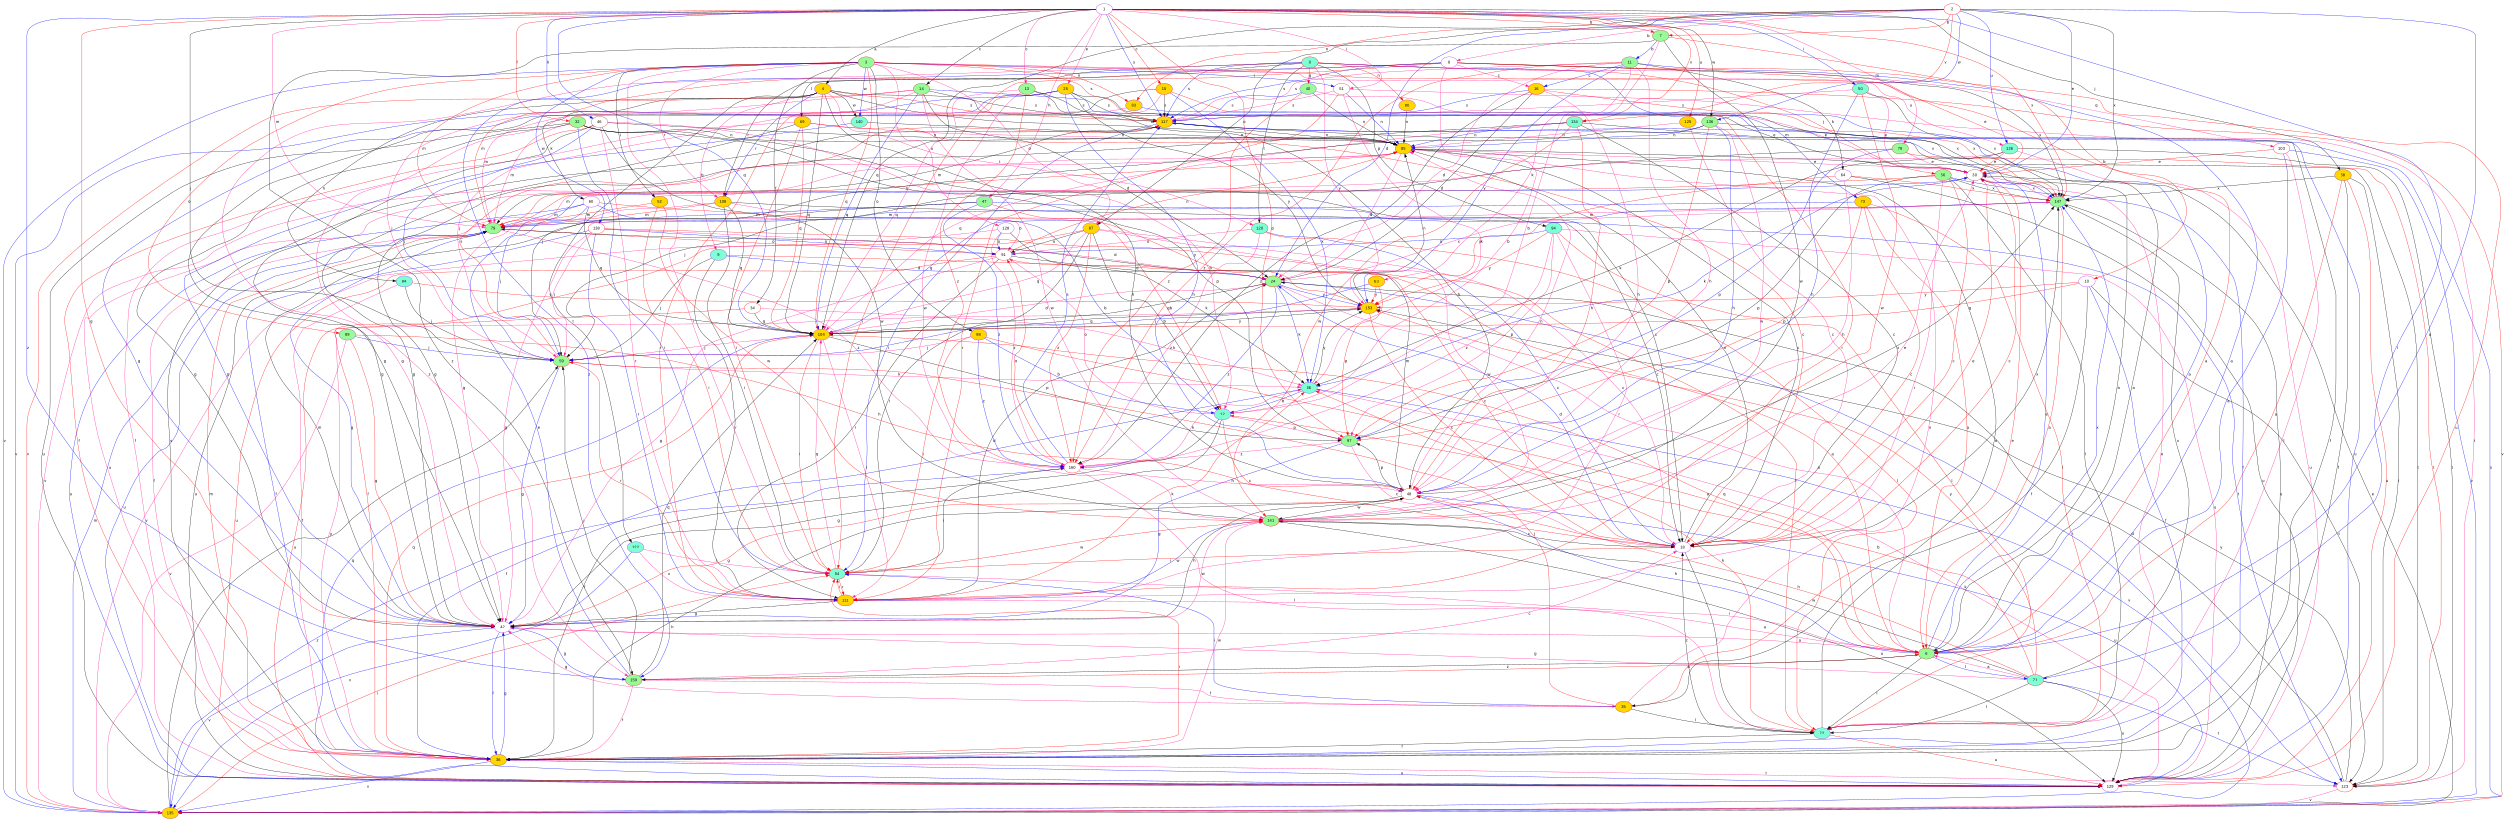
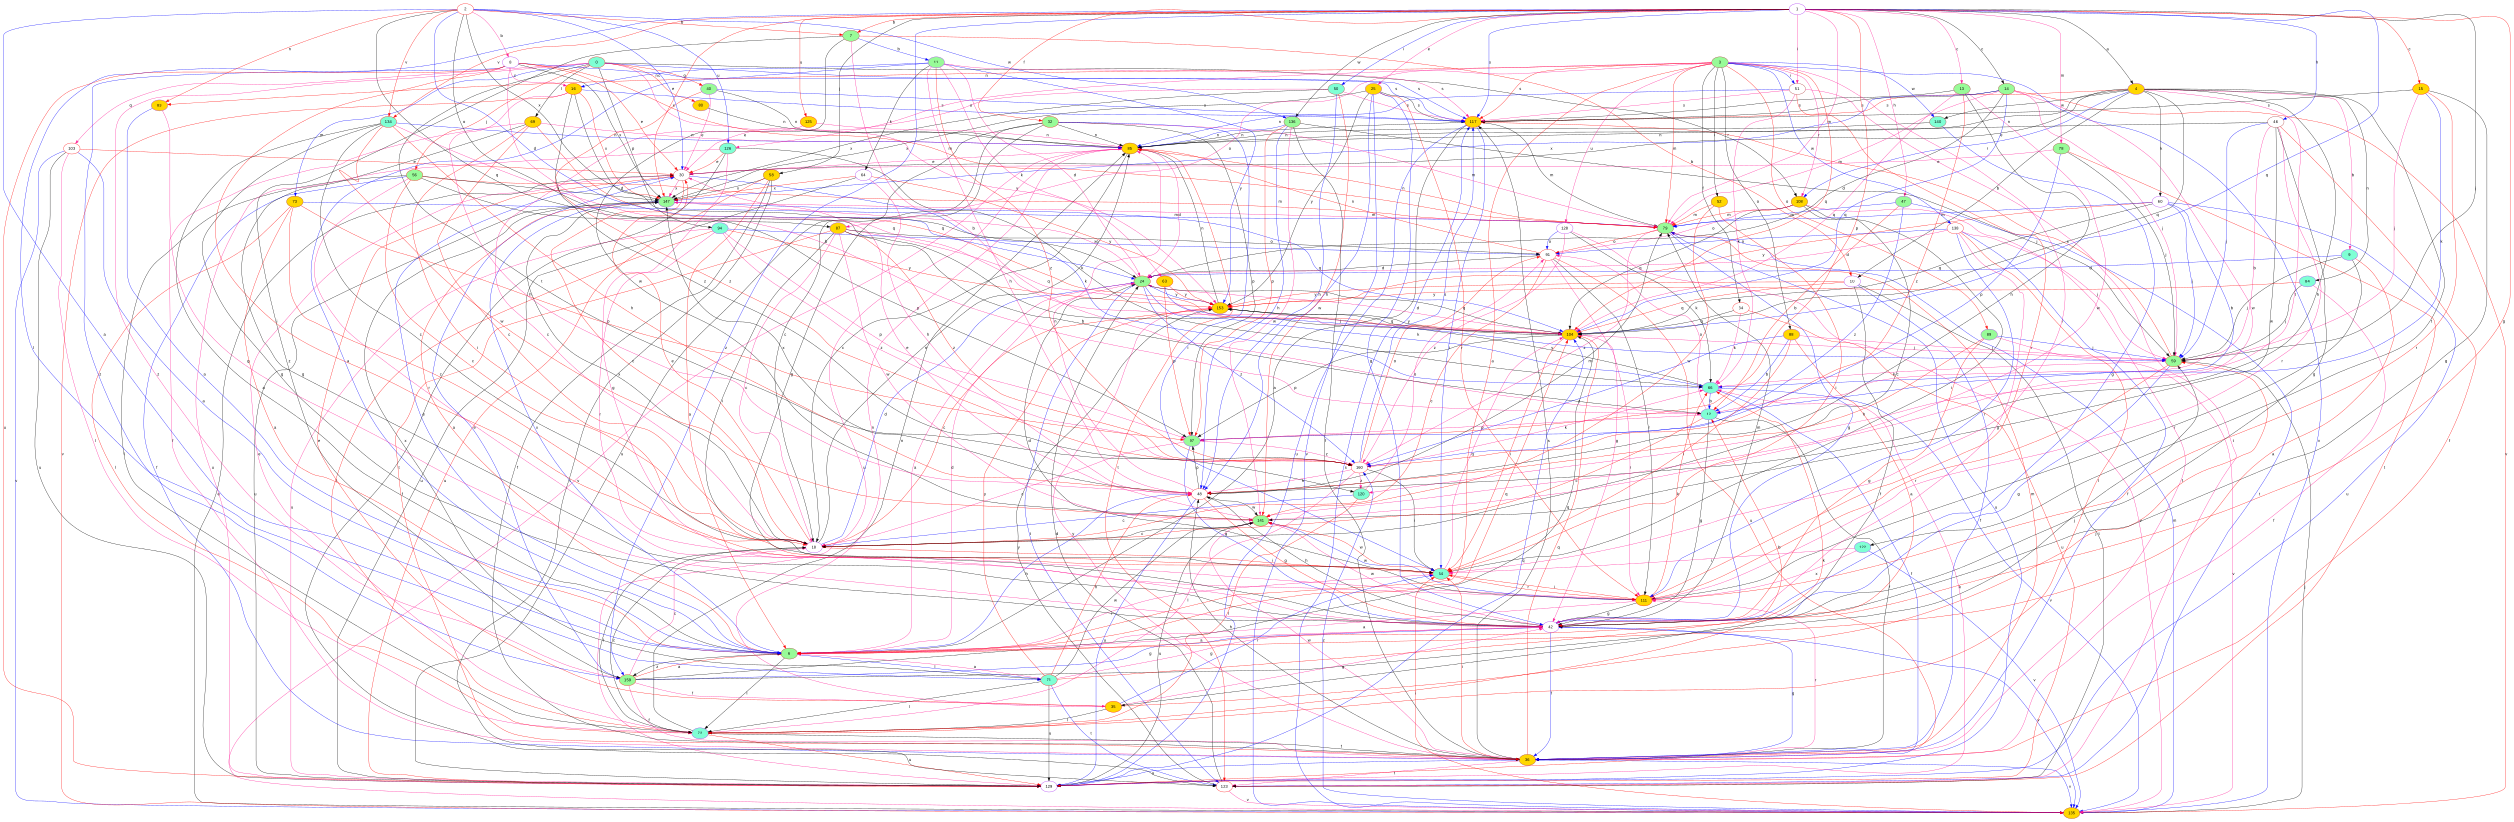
  strict digraph {
    fontname="Liberation Sans"
    node [color=purple fillcolor=gold fontname="Liberation Sans" style=filled]
    edge [color=black fontname="Liberation Sans"]
    0 [color=red fillcolor=aquamarine]
    40 [fillcolor=palegreen]
    56 [color=red fillcolor=palegreen]
    69 [color=brown]
    73 [color=brown]
    80
    94 [fillcolor=aquamarine]
    103 [color=red fillcolor=white]
    108 [color=brown]
    117 [color=red]
    120 [color=brown fillcolor=aquamarine]
    153 [color=brown]
    159 [color=red fillcolor=palegreen]
    30 [color=brown fillcolor=white]
    85 [color=brown]
    160 [color=red fillcolor=white]
    79 [color=brown fillcolor=palegreen]
    97 [fillcolor=palegreen]
    147 [fillcolor=palegreen]
    72 [fillcolor=aquamarine]
    111 [color=red]
    36 [color=brown]
    18 [fillcolor=white]
    42 [fillcolor=white]
    104
    54 [color=red fillcolor=aquamarine]
    6 [color=brown fillcolor=palegreen]
    129 [fillcolor=white]
    91 [color=red fillcolor=white]
    135 [color=brown]
    59 [color=red fillcolor=palegreen]
    35 [color=red]
    1 [fillcolor=white]
    4
    7 [color=brown fillcolor=palegreen]
    13 [color=brown fillcolor=palegreen]
    14 [color=brown fillcolor=palegreen]
    15 [color=red]
    25
    32 [color=red fillcolor=palegreen]
    46 [color=brown fillcolor=white]
    47 [fillcolor=palegreen]
    50 [color=brown fillcolor=aquamarine]
    51 [color=brown fillcolor=white]
    58 [color=brown]
    71 [color=red fillcolor=aquamarine]
    78 [color=brown fillcolor=palegreen]
    125 [color=red]
    134 [color=red fillcolor=aquamarine]
    136 [color=brown fillcolor=palegreen]
    140 [color=brown fillcolor=aquamarine]
    9 [fillcolor=aquamarine]
    10 [fillcolor=white]
    48 [color=red fillcolor=white]
    60 [fillcolor=white]
    84 [fillcolor=aquamarine]
    122 [fillcolor=aquamarine]
    11 [fillcolor=palegreen]
    12 [fillcolor=aquamarine]
    141 [color=red fillcolor=palegreen]
    24 [color=red fillcolor=palegreen]
    66 [fillcolor=aquamarine]
    123 [color=red fillcolor=white]
    2 [color=red fillcolor=white]
    8 [fillcolor=white]
    83
    87
    126 [color=brown fillcolor=aquamarine]
    16 [color=red]
    3 [color=brown fillcolor=palegreen]
    34 [color=red fillcolor=white]
    52 [color=brown]
    88
    89 [fillcolor=palegreen]
    128 [fillcolor=white]
    138 [color=red fillcolor=white]
    63 [color=red]
    64 [fillcolor=white]
    0 -> 40 [color=red label=g]
    0 -> 56 [color=red label=j]
    0 -> 69 [label=l]
    0 -> 73 [color=blue label=m]
    0 -> 80 [color=red label=n]
    0 -> 94 [label=p]
    0 -> 103 [color=deeppink label=q]
    0 -> 108 [label=r]
    0 -> 117 [color=blue label=s]
    0 -> 120 [label=t]
    0 -> 153 [color=deeppink label=y]
    0 -> 159 [color=deeppink label=z]
    40 -> 117 [color=blue label=s]
    40 -> 30 [color=deeppink label=e]
    40 -> 85 [label=n]
    40 -> 160 [color=red label=z]
    56 -> 79 [color=red label=m]
    56 -> 97 [label=p]
    56 -> 147 [label=x]
    56 -> 72 [label=l]
    56 -> 111 [color=deeppink label=r]
    56 -> 36 [color=blue label=f]
    56 -> 18 [color=red label=c]
    69 -> 85 [color=deeppink label=n]
    69 -> 36 [color=deeppink label=f]
    69 -> 18 [color=red label=c]
    69 -> 42 [label=g]
    69 -> 104 [color=red label=q]
    69 -> 54 [color=red label=i]
    73 -> 79 [color=blue label=m]
    73 -> 97 [color=red label=p]
    73 -> 72 [color=red label=l]
    73 -> 18 [color=red label=c]
    73 -> 6 [color=red label=a]
    80 -> 85 [label=n]
    94 -> 153 [color=red label=y]
    94 -> 160 [color=deeppink label=z]
    94 -> 97 [color=deeppink label=p]
    94 -> 72 [color=red label=l]
    94 -> 111 [color=deeppink label=r]
    94 -> 129 [color=deeppink label=u]
    94 -> 91 [color=blue label=o]
    103 -> 30 [color=red label=e]
    103 -> 72 [color=deeppink label=l]
    103 -> 6 [color=blue label=a]
    103 -> 135 [color=blue label=v]
    108 -> 79 [color=red label=m]
    108 -> 36 [color=deeppink label=f]
    108 -> 18 [label=c]
    108 -> 104 [label=q]
    108 -> 54 [label=i]
    108 -> 91 [color=deeppink label=o]
    117 -> 85 [label=n]
    117 -> 79 [label=m]
    117 -> 54 [color=blue label=i]
    117 -> 6 [label=a]
    117 -> 129 [color=blue label=u]
-   120 -> 160 [color=deeppink label=z]
+   160 -> 120 [color=deeppink label=z]
    120 -> 72 [color=red label=l]
    120 -> 18 [color=blue label=c]
    120 -> 91 [color=deeppink label=o]
    153 -> 85 [label=n]
    153 -> 18 [color=red label=c]
    153 -> 104 [label=q]
    159 -> 30 [color=blue label=e]
    159 -> 36 [color=deeppink label=f]
    159 -> 18 [color=deeppink label=c]
    159 -> 42 [color=blue label=g]
    159 -> 104 [label=q]
    159 -> 6 [color=red label=a]
    159 -> 59 [label=j]
    159 -> 35 [color=deeppink label=f]
    30 -> 147 [color=deeppink label=x]
    30 -> 18 [color=red label=c]
    30 -> 66 [color=blue label=k]
    85 -> 30 [color=deeppink label=e]
    85 -> 18 [label=c]
    85 -> 129 [color=deeppink label=u]
    85 -> 135 [color=deeppink label=v]
    85 -> 24 [color=deeppink label=d]
-   85 -> 123 [label=t]
+   85 -> 123 [color=red label=t]
    160 -> 117 [color=blue label=s]
    160 -> 72 [color=deeppink label=l]
    160 -> 54 [label=i]
    160 -> 91 [color=red label=o]
    160 -> 48 [color=deeppink label=h]
    160 -> 66 [color=deeppink label=k]
    79 -> 85 [color=red label=n]
    79 -> 160 [color=deeppink label=z]
    79 -> 42 [color=blue label=g]
    79 -> 129 [color=blue label=u]
    79 -> 91 [color=red label=o]
    97 -> 160 [color=deeppink label=z]
    97 -> 18 [color=deeppink label=c]
    97 -> 42 [color=blue label=g]
    147 -> 79 [color=deeppink label=m]
    147 -> 104 [color=blue label=q]
    147 -> 6 [color=red label=a]
    147 -> 129 [label=u]
    72 -> 30 [color=deeppink label=e]
    72 -> 85 [label=n]
    72 -> 36 [label=f]
    72 -> 18 [label=c]
    72 -> 129 [color=red label=u]
    72 -> 66 [color=red label=k]
    111 -> 42 [label=g]
    111 -> 54 [color=red label=i]
    111 -> 6 [color=deeppink label=a]
    111 -> 141 [color=blue label=w]
    111 -> 24 [label=d]
    111 -> 66 [color=red label=k]
    36 -> 117 [label=s]
    36 -> 153 [color=deeppink label=y]
    36 -> 79 [color=red label=m]
+   36 -> 111 [color=deeppink label=r]
    36 -> 42 [color=blue label=g]
    36 -> 104 [color=red label=q]
    36 -> 54 [color=red label=i]
    36 -> 129 [color=blue label=u]
    36 -> 135 [color=blue label=v]
    36 -> 48 [label=h]
    36 -> 141 [color=deeppink label=w]
    36 -> 123 [color=deeppink label=t]
    18 -> 30 [color=red label=e]
    18 -> 85 [label=n]
    18 -> 147 [label=x]
    18 -> 72 [label=l]
    18 -> 54 [color=red label=i]
    18 -> 24 [color=blue label=d]
    42 -> 79 [label=m]
    42 -> 36 [color=blue label=f]
    42 -> 6 [color=deeppink label=a]
    42 -> 135 [color=blue label=v]
    42 -> 48 [label=h]
    42 -> 141 [color=deeppink label=w]
    104 -> 153 [label=y]
    104 -> 97 [label=p]
    104 -> 111 [color=deeppink label=r]
    104 -> 54 [color=red label=i]
    104 -> 59 [color=deeppink label=j]
    104 -> 24 [color=deeppink label=d]
    54 -> 111 [color=red label=r]
    54 -> 104 [color=deeppink label=q]
    54 -> 141 [color=red label=w]
    6 -> 159 [label=z]
    6 -> 30 [color=blue label=e]
    6 -> 147 [color=blue label=x]
    6 -> 72 [label=l]
    6 -> 104 [color=red label=q]
    6 -> 54 [color=deeppink label=i]
    6 -> 71 [color=blue label=l]
    6 -> 48 [color=blue label=h]
+   6 -> 24 [color=deeppink label=d]
    129 -> 104 [color=blue label=q]
    129 -> 66 [color=deeppink label=k]
    91 -> 85 [color=red label=n]
    91 -> 111 [label=r]
    91 -> 18 [color=red label=c]
    91 -> 42 [color=deeppink label=g]
    91 -> 129 [color=red label=u]
    91 -> 24 [label=d]
    135 -> 117 [color=blue label=s]
    135 -> 30 [label=e]
    135 -> 160 [color=blue label=z]
    135 -> 79 [color=blue label=m]
    135 -> 54 [color=red label=i]
    135 -> 59 [label=j]
    59 -> 117 [color=red label=s]
    59 -> 111 [color=red label=r]
    59 -> 42 [color=blue label=g]
    59 -> 66 [color=deeppink label=k]
    35 -> 30 [color=red label=e]
    35 -> 85 [color=deeppink label=n]
    35 -> 72 [label=l]
    35 -> 42 [color=deeppink label=g]
    35 -> 54 [color=blue label=i]
    35 -> 59 [color=red label=j]
    1 -> 117 [color=blue label=s]
    1 -> 159 [color=blue label=z]
    1 -> 79 [color=deeppink label=m]
    1 -> 97 [color=red label=p]
    1 -> 147 [color=red label=x]
    1 -> 42 [color=red label=g]
    1 -> 104 [color=blue label=q]
    1 -> 59 [label=j]
    1 -> 4 [label=a]
    1 -> 7 [color=red label=b]
    1 -> 13 [color=deeppink label=c]
    1 -> 14 [label=c]
    1 -> 15 [color=red label=c]
    1 -> 25 [color=deeppink label=e]
    1 -> 32 [color=red label=f]
    1 -> 46 [color=blue label=h]
    1 -> 47 [color=deeppink label=h]
    1 -> 50 [color=blue label=i]
    1 -> 51 [color=deeppink label=i]
    1 -> 58 [label=j]
    1 -> 71 [color=blue label=l]
    1 -> 78 [color=deeppink label=m]
    1 -> 125 [color=red label=u]
    1 -> 134 [color=red label=v]
    1 -> 136 [label=w]
    4 -> 108 [color=blue label=r]
    4 -> 117 [color=red label=s]
    4 -> 120 [color=deeppink label=t]
    4 -> 30 [label=e]
    4 -> 85 [label=n]
    4 -> 104 [label=q]
    4 -> 140 [label=w]
    4 -> 9 [color=deeppink label=b]
+   4 -> 10 [label=b]
    4 -> 48 [label=h]
    4 -> 60 [label=k]
    4 -> 84 [label=n]
    4 -> 122 [label=t]
    7 -> 159 [label=z]
    7 -> 10 [color=red label=b]
    7 -> 11 [color=blue label=b]
    7 -> 12 [color=deeppink label=b]
    7 -> 141 [label=w]
    13 -> 117 [label=s]
    13 -> 160 [color=red label=z]
    13 -> 104 [color=deeppink label=q]
    13 -> 48 [label=h]
    13 -> 141 [color=deeppink label=w]
    14 -> 117 [label=s]
    14 -> 79 [color=deeppink label=m]
    14 -> 147 [color=blue label=x]
    14 -> 104 [color=blue label=q]
    14 -> 135 [color=red label=v]
    14 -> 59 [color=deeppink label=j]
    14 -> 141 [color=deeppink label=w]
    14 -> 24 [label=d]
    15 -> 117 [label=s]
    15 -> 111 [color=red label=r]
    15 -> 42 [label=g]
    15 -> 59 [color=deeppink label=j]
    15 -> 66 [color=blue label=k]
    25 -> 117 [label=s]
    25 -> 153 [label=y]
    25 -> 147 [label=x]
    25 -> 111 [color=red label=r]
    25 -> 42 [color=blue label=g]
    25 -> 135 [color=blue label=v]
    25 -> 48 [color=blue label=h]
    32 -> 85 [label=n]
    32 -> 79 [color=deeppink label=m]
    32 -> 97 [label=p]
    32 -> 18 [label=c]
    32 -> 42 [label=g]
    32 -> 54 [color=blue label=i]
    32 -> 129 [label=u]
    46 -> 85 [label=n]
    46 -> 111 [color=deeppink label=r]
    46 -> 36 [color=red label=f]
    46 -> 42 [label=g]
    46 -> 59 [color=blue label=j]
    46 -> 12 [color=deeppink label=b]
    46 -> 141 [label=w]
    47 -> 160 [color=blue label=z]
    47 -> 79 [color=blue label=m]
-   47 -> 129 [label=u]
+   103 -> 129 [label=u]
    47 -> 12 [color=red label=b]
    47 -> 123 [color=blue label=t]
    50 -> 117 [color=deeppink label=s]
    50 -> 30 [color=deeppink label=e]
    50 -> 147 [label=x]
    50 -> 48 [color=blue label=h]
    50 -> 141 [color=red label=w]
    51 -> 117 [color=deeppink label=s]
    51 -> 85 [color=blue label=n]
    51 -> 111 [color=red label=r]
    51 -> 66 [color=deeppink label=k]
    51 -> 123 [color=deeppink label=t]
    58 -> 147 [label=x]
    58 -> 36 [label=f]
    58 -> 6 [color=red label=a]
    58 -> 129 [color=red label=u]
    58 -> 123 [label=t]
    71 -> 153 [color=red label=y]
    71 -> 147 [label=x]
    71 -> 72 [label=l]
    71 -> 42 [color=deeppink label=g]
    71 -> 6 [color=deeppink label=a]
    71 -> 129 [label=u]
    71 -> 48 [color=red label=h]
    71 -> 12 [color=red label=b]
    71 -> 141 [label=w]
    71 -> 123 [color=blue label=t]
    78 -> 30 [color=deeppink label=e]
    78 -> 97 [color=blue label=p]
    78 -> 59 [label=j]
    78 -> 123 [color=red label=t]
    125 -> 85 [color=deeppink label=n]
    125 -> 18 [color=deeppink label=c]
    134 -> 85 [color=blue label=n]
    134 -> 18 [label=c]
    134 -> 42 [label=g]
    134 -> 104 [color=deeppink label=q]
    134 -> 6 [label=a]
    134 -> 48 [color=red label=h]
    134 -> 141 [color=red label=w]
    136 -> 85 [color=blue label=n]
    136 -> 97 [color=red label=p]
    136 -> 36 [label=f]
    136 -> 59 [label=j]
    136 -> 48 [color=blue label=h]
    136 -> 141 [color=deeppink label=w]
    140 -> 85 [label=n]
    140 -> 42 [color=blue label=g]
    9 -> 111 [label=r]
    9 -> 6 [color=red label=a]
    9 -> 59 [label=j]
    9 -> 24 [color=blue label=d]
    10 -> 153 [color=red label=y]
    10 -> 36 [color=blue label=f]
    10 -> 104 [color=red label=q]
    10 -> 35 [label=f]
    10 -> 123 [label=t]
    48 -> 85 [color=deeppink label=n]
    48 -> 79 [label=m]
    48 -> 97 [label=p]
    48 -> 147 [label=x]
    48 -> 42 [color=red label=g]
    48 -> 129 [color=blue label=u]
    48 -> 141 [label=w]
    60 -> 153 [color=red label=y]
    60 -> 79 [color=blue label=m]
    60 -> 104 [label=q]
    60 -> 129 [color=blue label=u]
    60 -> 59 [color=blue label=j]
    60 -> 12 [color=blue label=b]
    84 -> 153 [color=red label=y]
    84 -> 36 [color=deeppink label=f]
    84 -> 59 [label=j]
    122 -> 111 [color=deeppink label=x]
    122 -> 54 [color=deeppink label=i]
    122 -> 135 [color=blue label=v]
    11 -> 117 [color=deeppink label=s]
    11 -> 153 [color=blue label=y]
    11 -> 160 [color=red label=z]
    11 -> 6 [color=blue label=a]
    11 -> 48 [color=deeppink label=h]
    11 -> 24 [color=deeppink label=d]
    11 -> 16 [color=blue label=c]
    11 -> 63 [color=deeppink label=k]
    11 -> 64 [label=k]
    12 -> 97 [color=deeppink label=p]
    12 -> 36 [label=f]
    12 -> 18 [color=red label=c]
    12 -> 42 [label=g]
    12 -> 91 [color=deeppink label=o]
    141 -> 30 [color=deeppink label=e]
    141 -> 18 [label=c]
    141 -> 129 [label=u]
    24 -> 153 [color=blue label=y]
    24 -> 160 [color=blue label=z]
    24 -> 147 [color=deeppink label=x]
    24 -> 104 [label=q]
    24 -> 6 [color=deeppink label=a]
    24 -> 66 [color=blue label=k]
    24 -> 123 [color=blue label=t]
    66 -> 153 [label=y]
    66 -> 36 [color=blue label=f]
    66 -> 135 [color=blue label=v]
    66 -> 12 [color=blue label=b]
    123 -> 153 [label=y]
    123 -> 135 [color=deeppink label=v]
    123 -> 24 [label=d]
    2 -> 30 [color=blue label=e]
    2 -> 147 [label=x]
    2 -> 104 [label=q]
    2 -> 6 [color=blue label=a]
    2 -> 7 [color=red label=b]
    2 -> 134 [color=red label=v]
    2 -> 136 [color=blue label=w]
    2 -> 24 [color=blue label=d]
    2 -> 8 [color=deeppink label=b]
    2 -> 83 [color=red label=n]
    2 -> 87 [label=o]
    2 -> 126 [color=blue label=u]
    8 -> 117 [color=blue label=s]
    8 -> 159 [color=blue label=z]
    8 -> 30 [color=red label=e]
    8 -> 79 [color=red label=m]
    8 -> 147 [label=x]
    8 -> 54 [color=red label=i]
    8 -> 129 [color=red label=u]
    8 -> 12 [color=deeppink label=b]
    8 -> 16 [color=deeppink label=c]
    83 -> 42 [color=deeppink label=g]
    83 -> 6 [color=blue label=a]
    87 -> 160 [color=red label=z]
    87 -> 36 [color=red label=f]
    87 -> 18 [color=deeppink label=c]
    87 -> 104 [color=deeppink label=q]
    87 -> 54 [label=i]
    87 -> 91 [label=o]
    87 -> 12 [label=b]
    87 -> 141 [color=deeppink label=w]
    126 -> 30 [color=red label=e]
    126 -> 42 [color=deeppink label=g]
    126 -> 129 [color=deeppink label=u]
    126 -> 66 [label=k]
    126 -> 123 [label=t]
    16 -> 117 [color=blue label=s]
    16 -> 160 [label=z]
    16 -> 147 [color=red label=x]
    16 -> 135 [color=red label=v]
    16 -> 48 [color=deeppink label=h]
    16 -> 24 [label=d]
    3 -> 108 [color=deeppink label=r]
    3 -> 117 [color=red label=s]
    3 -> 79 [color=red label=m]
    3 -> 104 [color=red label=q]
    3 -> 54 [color=deeppink label=i]
    3 -> 6 [color=red label=a]
    3 -> 135 [color=blue label=v]
    3 -> 51 [color=blue label=i]
    3 -> 140 [color=blue label=w]
    3 -> 83 [color=red label=n]
    3 -> 87 [color=deeppink label=o]
    3 -> 126 [color=deeppink label=u]
    3 -> 34 [label=f]
    3 -> 52 [label=i]
    3 -> 88 [label=o]
    3 -> 89 [color=red label=o]
    3 -> 128 [color=deeppink label=u]
    3 -> 138 [color=blue label=w]
    34 -> 104 [label=q]
    34 -> 129 [color=red label=u]
    34 -> 66 [color=deeppink label=k]
    52 -> 79 [color=red label=m]
    52 -> 54 [color=red label=i]
    52 -> 141 [color=red label=w]
    88 -> 160 [color=blue label=z]
    88 -> 54 [color=red label=i]
    88 -> 6 [color=red label=a]
    88 -> 59 [color=deeppink label=j]
    88 -> 12 [color=blue label=b]
    89 -> 42 [color=red label=g]
    89 -> 135 [color=deeppink label=v]
    89 -> 59 [color=blue label=j]
    89 -> 48 [color=red label=h]
    128 -> 160 [color=deeppink label=z]
    128 -> 91 [color=blue label=o]
    128 -> 135 [color=deeppink label=v]
    128 -> 66 [label=k]
    138 -> 72 [color=red label=l]
    138 -> 111 [color=blue label=r]
    138 -> 36 [color=blue label=f]
    138 -> 42 [color=deeppink label=g]
    138 -> 91 [color=blue label=o]
    138 -> 59 [color=deeppink label=j]
    138 -> 24 [color=deeppink label=d]
    63 -> 153 [color=red label=y]
    63 -> 97 [color=red label=p]
    63 -> 59 [color=blue label=j]
    64 -> 153 [color=red label=y]
    64 -> 147 [color=red label=x]
    64 -> 129 [label=u]
    64 -> 48 [color=deeppink label=h]
  }
